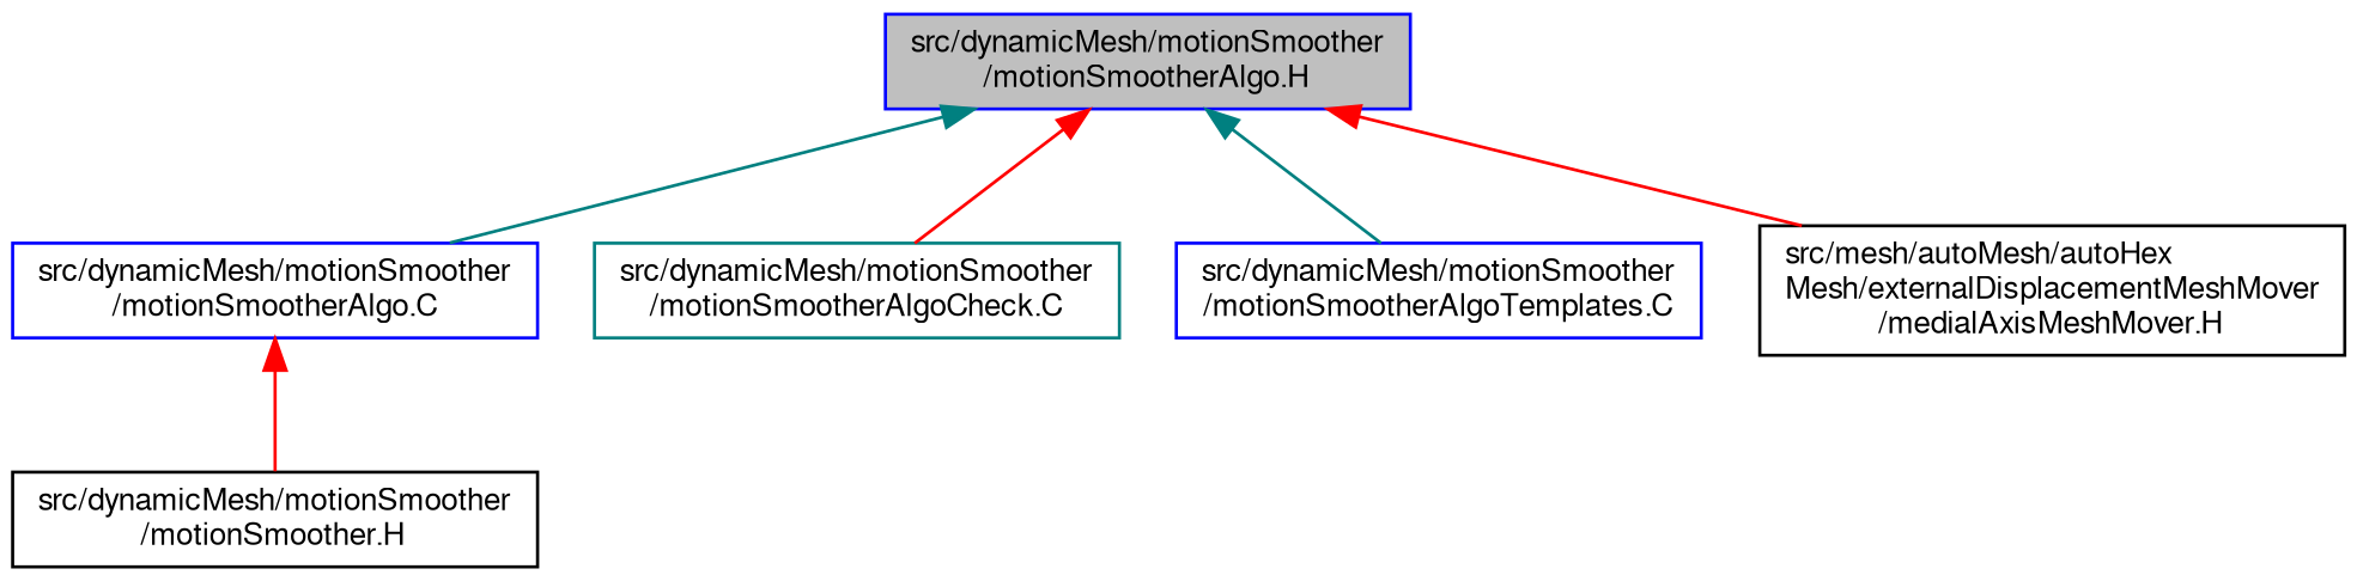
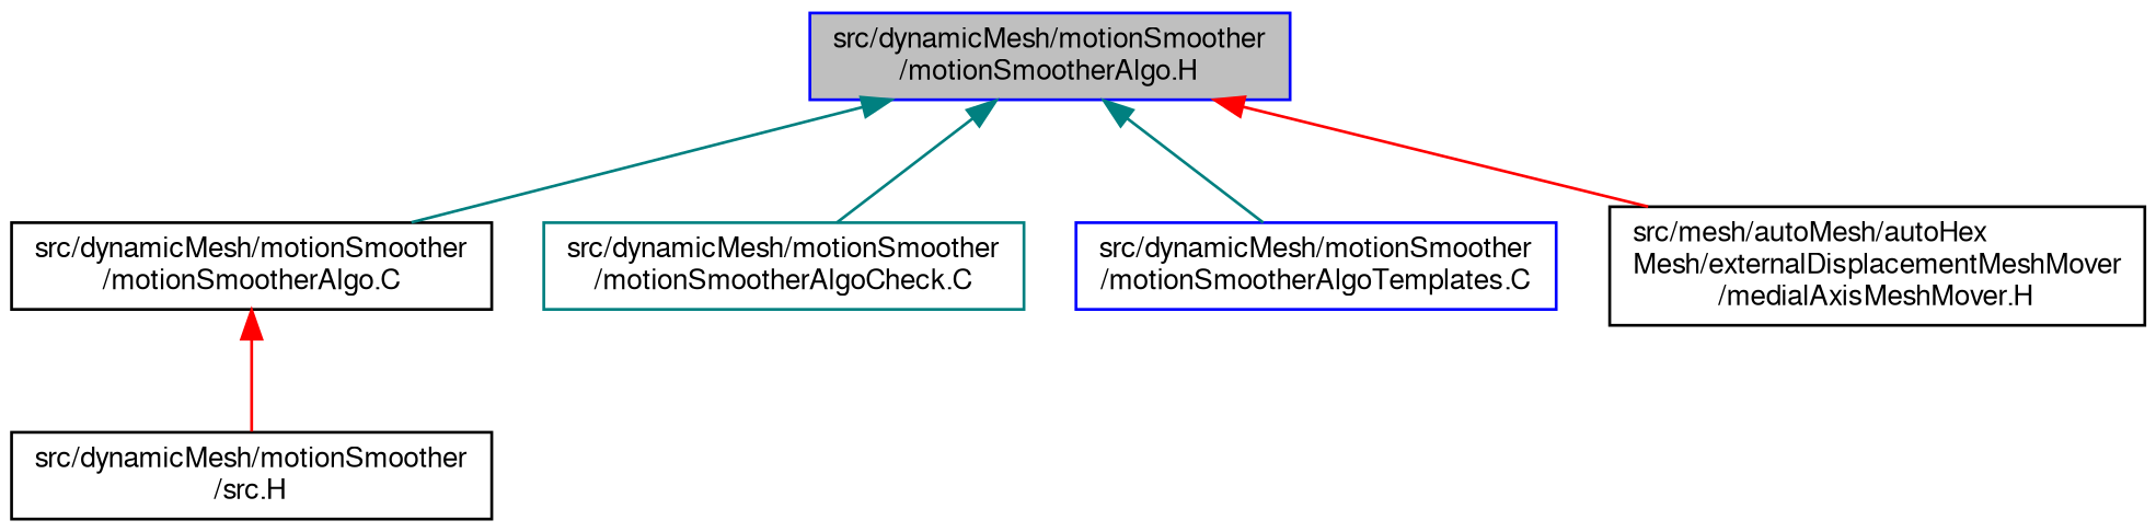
  digraph {
    node [color=black fontname=FreeSans fontsize=10 shape=record]
    edge [color=red dir=back fontname=FreeSans fontsize=10 labelfontname=FreeSans labelfontsize=10 style=solid]
    n1 [color=blue fillcolor=grey75 fontcolor=black height=0.2 label="src/dynamicMesh/motionSmoother\l/motionSmootherAlgo.H" style=filled width=0.4]
-   n2 [color=blue height=0.2 label="src/dynamicMesh/motionSmoother\l/motionSmootherAlgo.C" width=0.4]
+   n2 [height=0.2 label="src/dynamicMesh/motionSmoother\l/motionSmootherAlgo.C" width=0.4]
    n3 [color=teal height=0.2 label="src/dynamicMesh/motionSmoother\l/motionSmootherAlgoCheck.C" width=0.4]
    n4 [color=blue height=0.2 label="src/dynamicMesh/motionSmoother\l/motionSmootherAlgoTemplates.C" width=0.4]
    n5 [height=0.2 label="src/mesh/autoMesh/autoHex\lMesh/externalDisplacementMeshMover\l/medialAxisMeshMover.H" width=0.4]
-   n6 [height=0.2 label="src/dynamicMesh/motionSmoother\l/motionSmoother.H" width=0.4]
+   n6 [height=0.2 label="src/dynamicMesh/motionSmoother\l/src.H" width=0.4]
    n1 -> n2 [color=teal]
-   n1 -> n3
+   n1 -> n3 [color=teal]
    n1 -> n4 [color=teal]
    n1 -> n5
    n2 -> n6
  }
